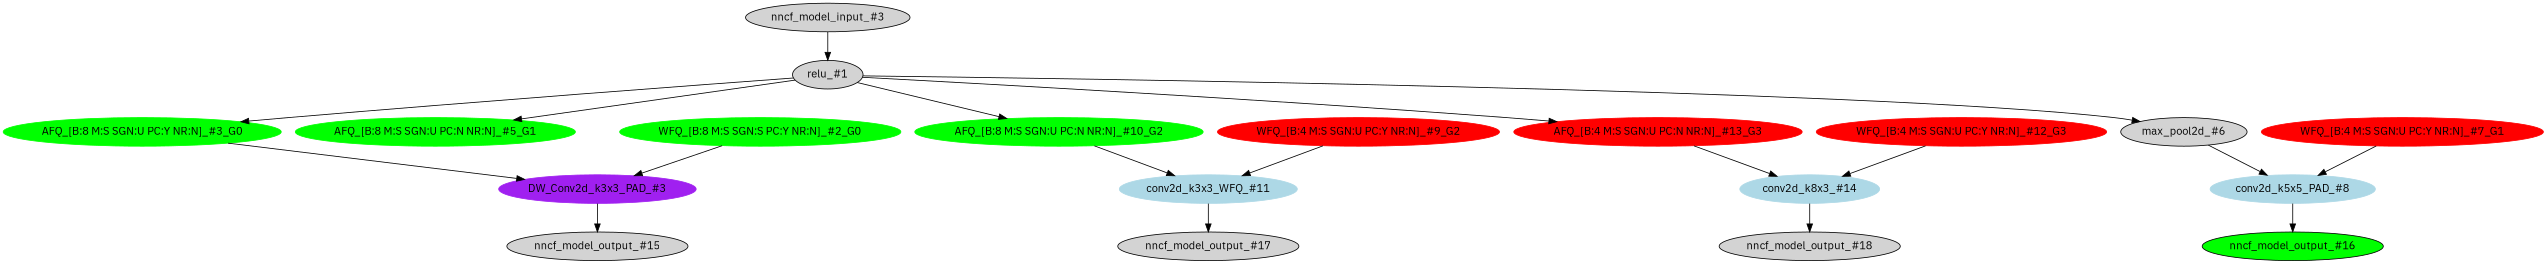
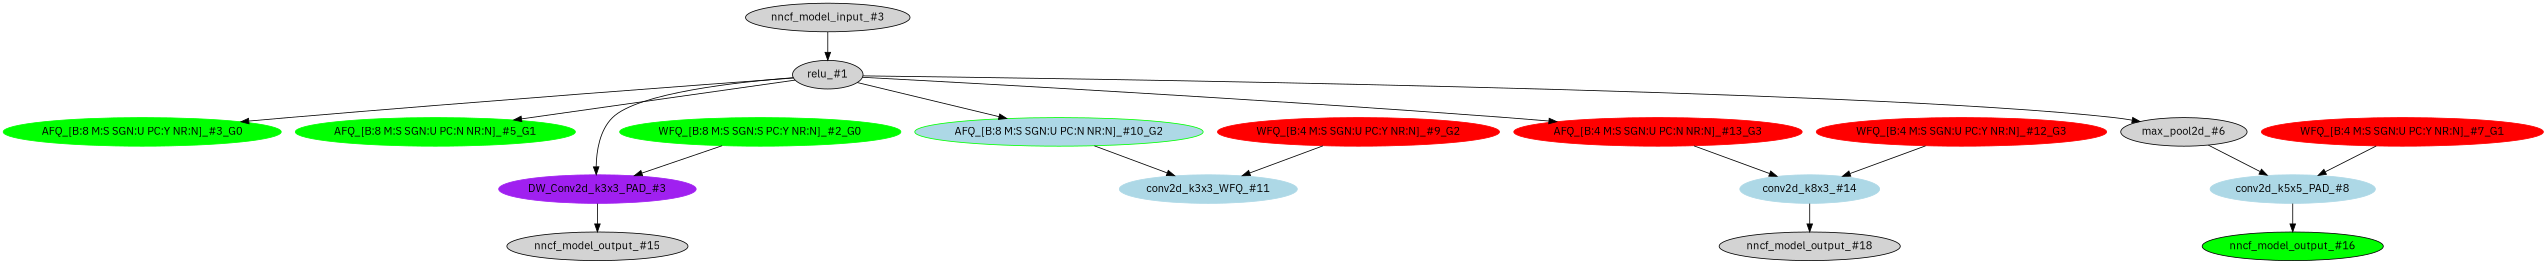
  strict digraph {
    fontname="IBM Plex Sans"
    node [fontname="IBM Plex Sans" style=filled type=symmetric_quantize]
    edge [fontname="IBM Plex Sans"]
    n1 [label="nncf_model_input_#3" type=nncf_model_input]
    n2 [label="relu_#1" type=relu]
    n3 [color=green label="AFQ_[B:8 M:S SGN:U PC:Y NR:N]_#3_G0"]
    n4 [color=green label="AFQ_[B:8 M:S SGN:U PC:N NR:N]_#5_G1"]
-   n5 [color=green label="AFQ_[B:8 M:S SGN:U PC:N NR:N]_#10_G2"]
+   n5 [color=green label="AFQ_[B:8 M:S SGN:U PC:N NR:N]_#10_G2" fillcolor=lightblue]
    n6 [color=red label="AFQ_[B:4 M:S SGN:U PC:N NR:N]_#13_G3"]
    n7 [label="max_pool2d_#6" type=max_pool2d]
    n8 [color=purple label="DW_Conv2d_k3x3_PAD_#3" type=conv2d]
    n9 [color=lightblue label="conv2d_k3x3_WFQ_#11" type=conv2d]
    n10 [color=lightblue label="conv2d_k8x3_#14" type=conv2d]
    n11 [color=green label="WFQ_[B:8 M:S SGN:S PC:Y NR:N]_#2_G0"]
    n12 [label="nncf_model_output_#15" type=nncf_model_output]
    n13 [color=lightblue label="conv2d_k5x5_PAD_#8" type=conv2d]
    n14 [fillcolor=green label="nncf_model_output_#16" type=nncf_model_output]
    n15 [color=red label="WFQ_[B:4 M:S SGN:U PC:Y NR:N]_#7_G1"]
    n16 [color=red label="WFQ_[B:4 M:S SGN:U PC:Y NR:N]_#9_G2"]
-   n17 [label="nncf_model_output_#17" type=nncf_model_output]
    n18 [color=red label="WFQ_[B:4 M:S SGN:U PC:Y NR:N]_#12_G3"]
    n19 [label="nncf_model_output_#18" type=nncf_model_output]
    n1 -> n2
    n2 -> n3
    n2 -> n4
    n2 -> n5
    n2 -> n6
    n2 -> n7
-   n3 -> n8
+   n2 -> n8
    n5 -> n9
    n6 -> n10
    n7 -> n13
    n8 -> n12
-   n9 -> n17
    n10 -> n19
    n11 -> n8
    n13 -> n14
    n15 -> n13
    n16 -> n9
    n18 -> n10
  }
